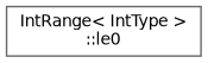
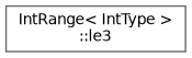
  digraph {
    rankdir=LR
-   n1 [color=grey40 fillcolor=white fontname=Helvetica fontsize=10 height=0.2 label="IntRange\< IntType \>\l::le0" shape=box style=filled width=0.4]
+   n1 [color=grey40 fillcolor=white fontname=Helvetica fontsize=10 height=0.2 label="IntRange\< IntType \>\l::le3" shape=box style=filled width=0.4]
  }
